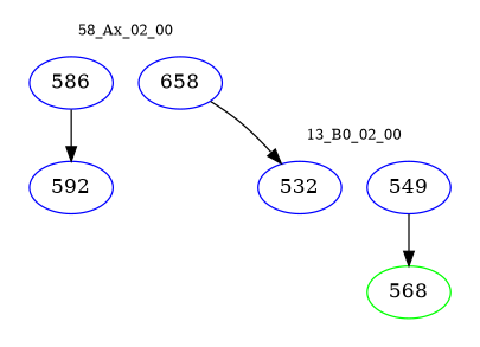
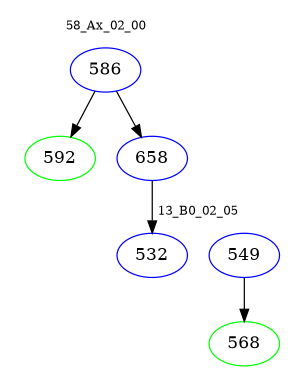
  digraph {
    node [color=blue]
    edge [color=black]
    n1 [label=586]
-   n2 [label=592]
+   n2 [color=green label=592]
    n3 [label=658]
    n4 [label=549]
    n5 [label=532]
    n6 [color=green label=568]
    subgraph cluster_1 {
      color=white
      fontsize=10
      label="58_Ax_02_00"
      n1
      n2
      n3
    }
    subgraph cluster_2 {
      color=white
      fontsize=10
-     label="13_B0_02_00"
+     label="13_B0_02_05"
      n4
      n5
      n6
    }
    n1 -> n2
+   n1 -> n3
    n3 -> n5
    n4 -> n6
  }
